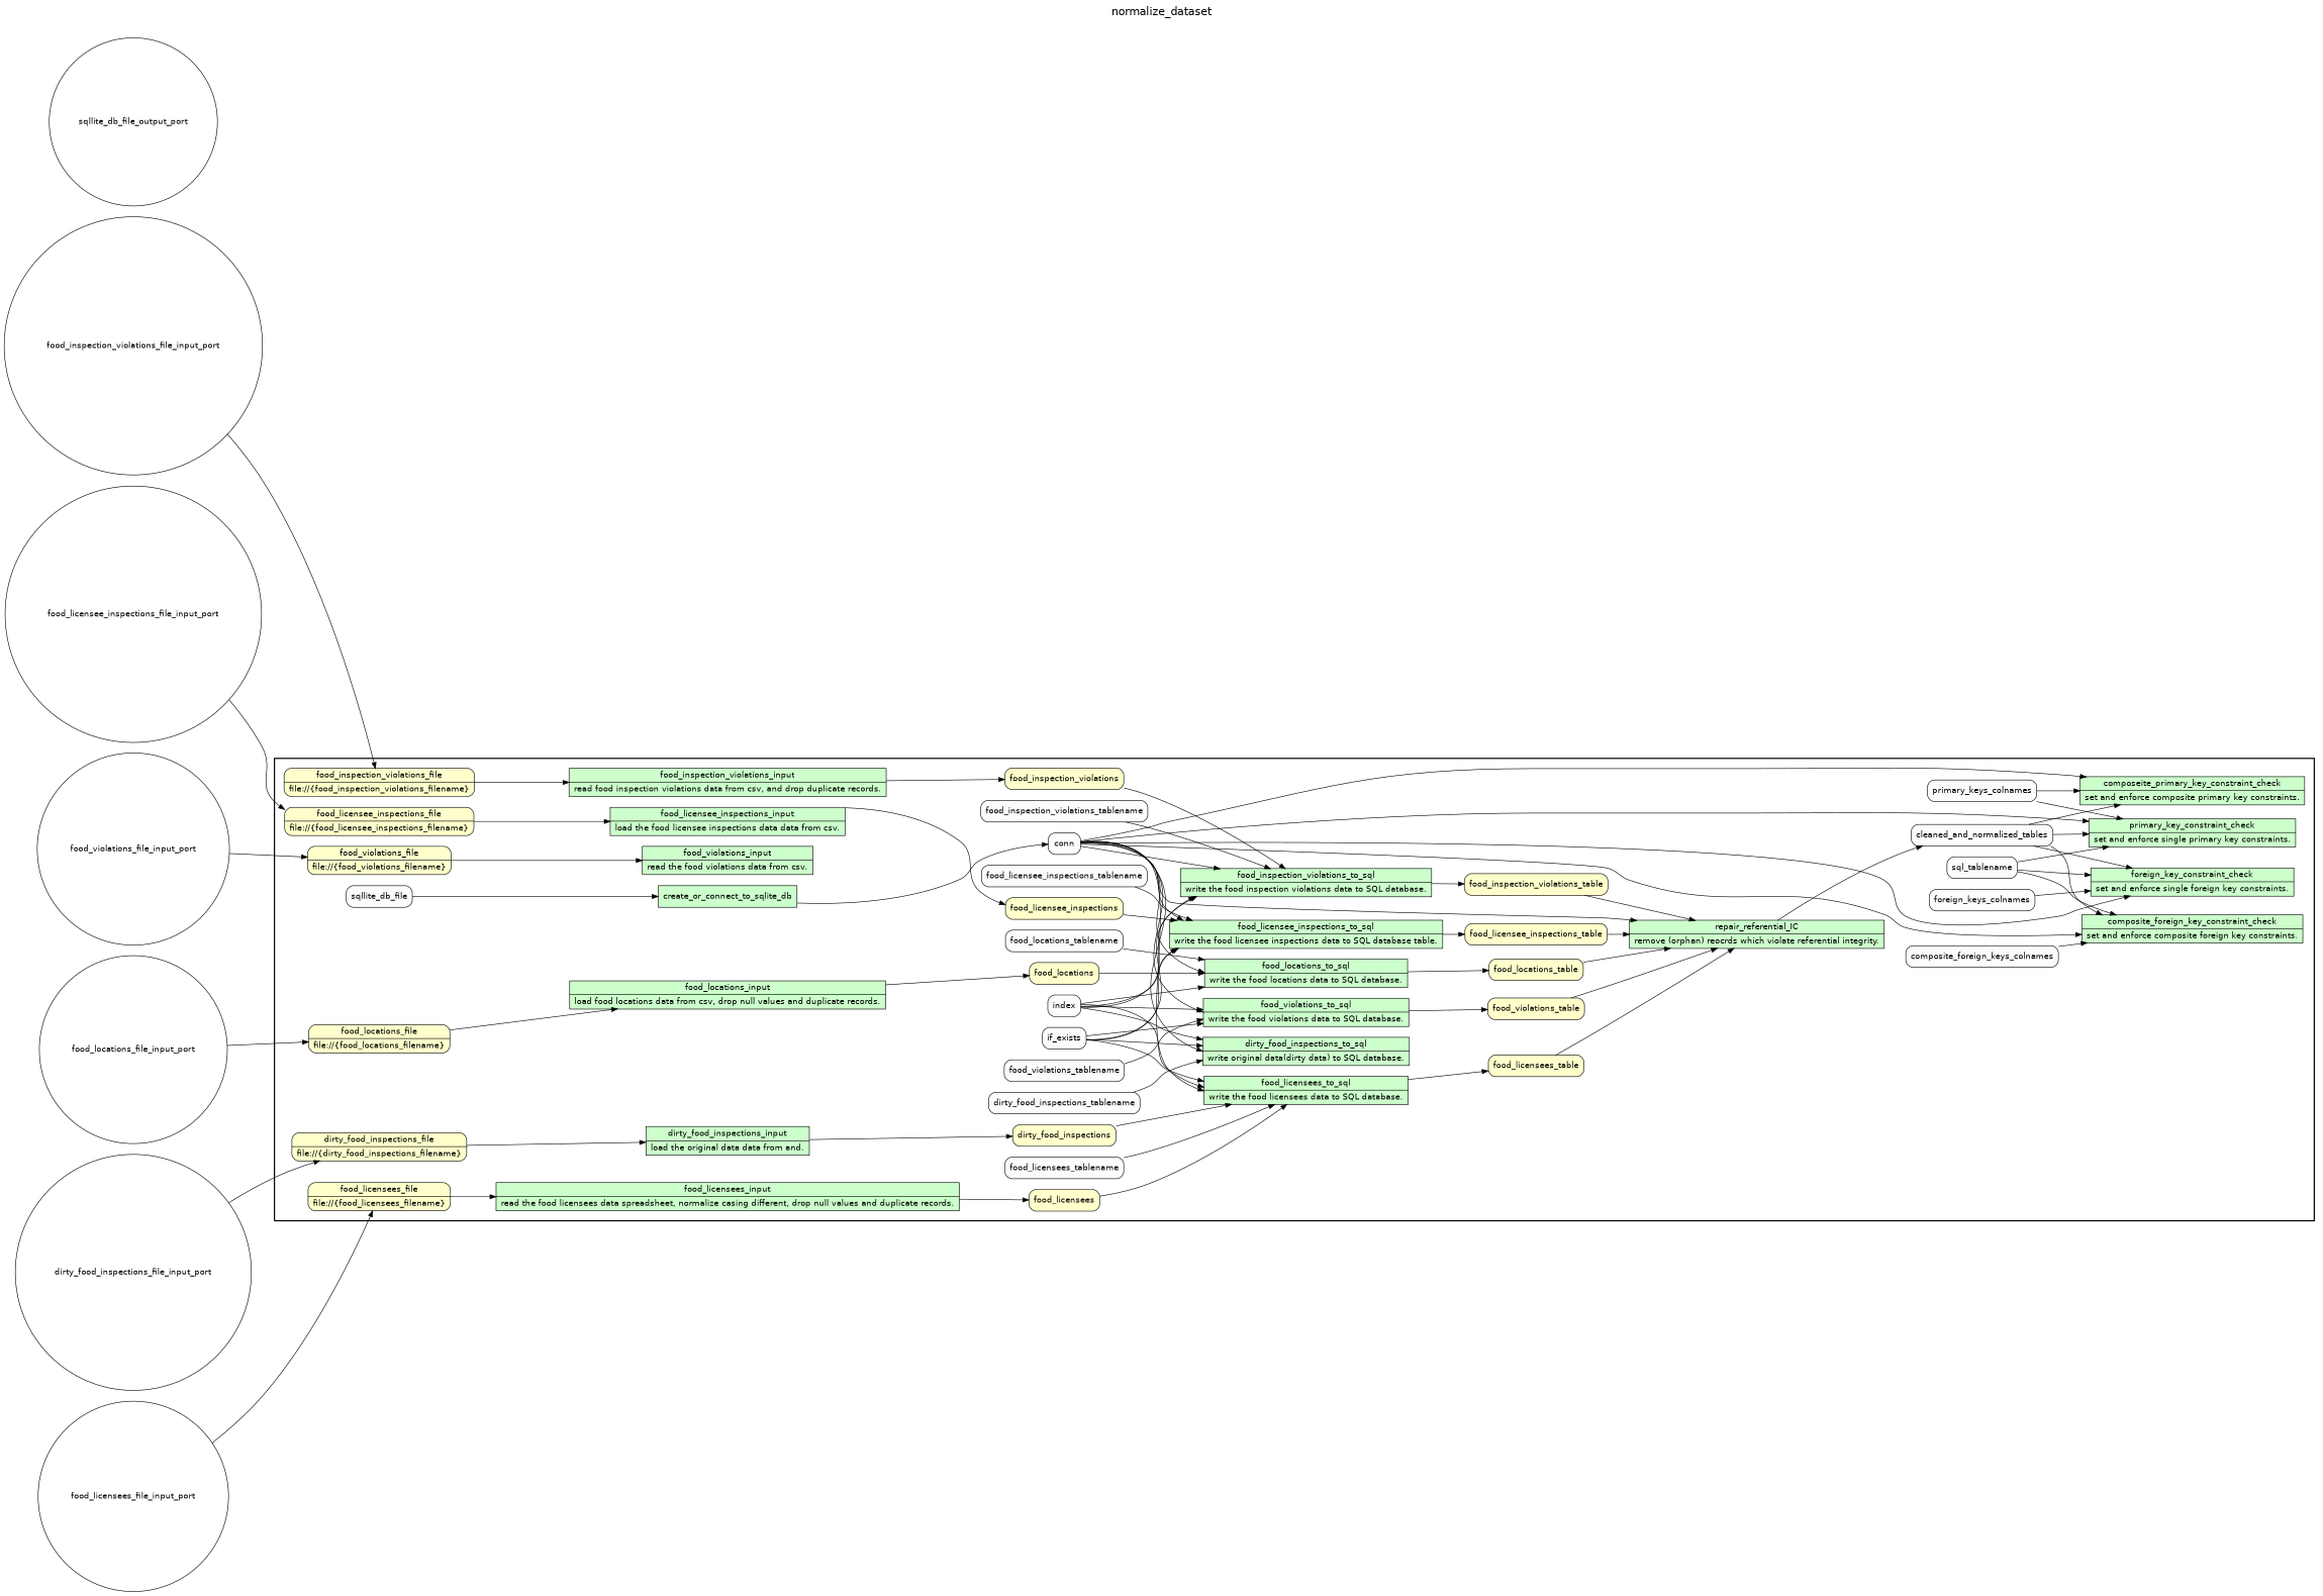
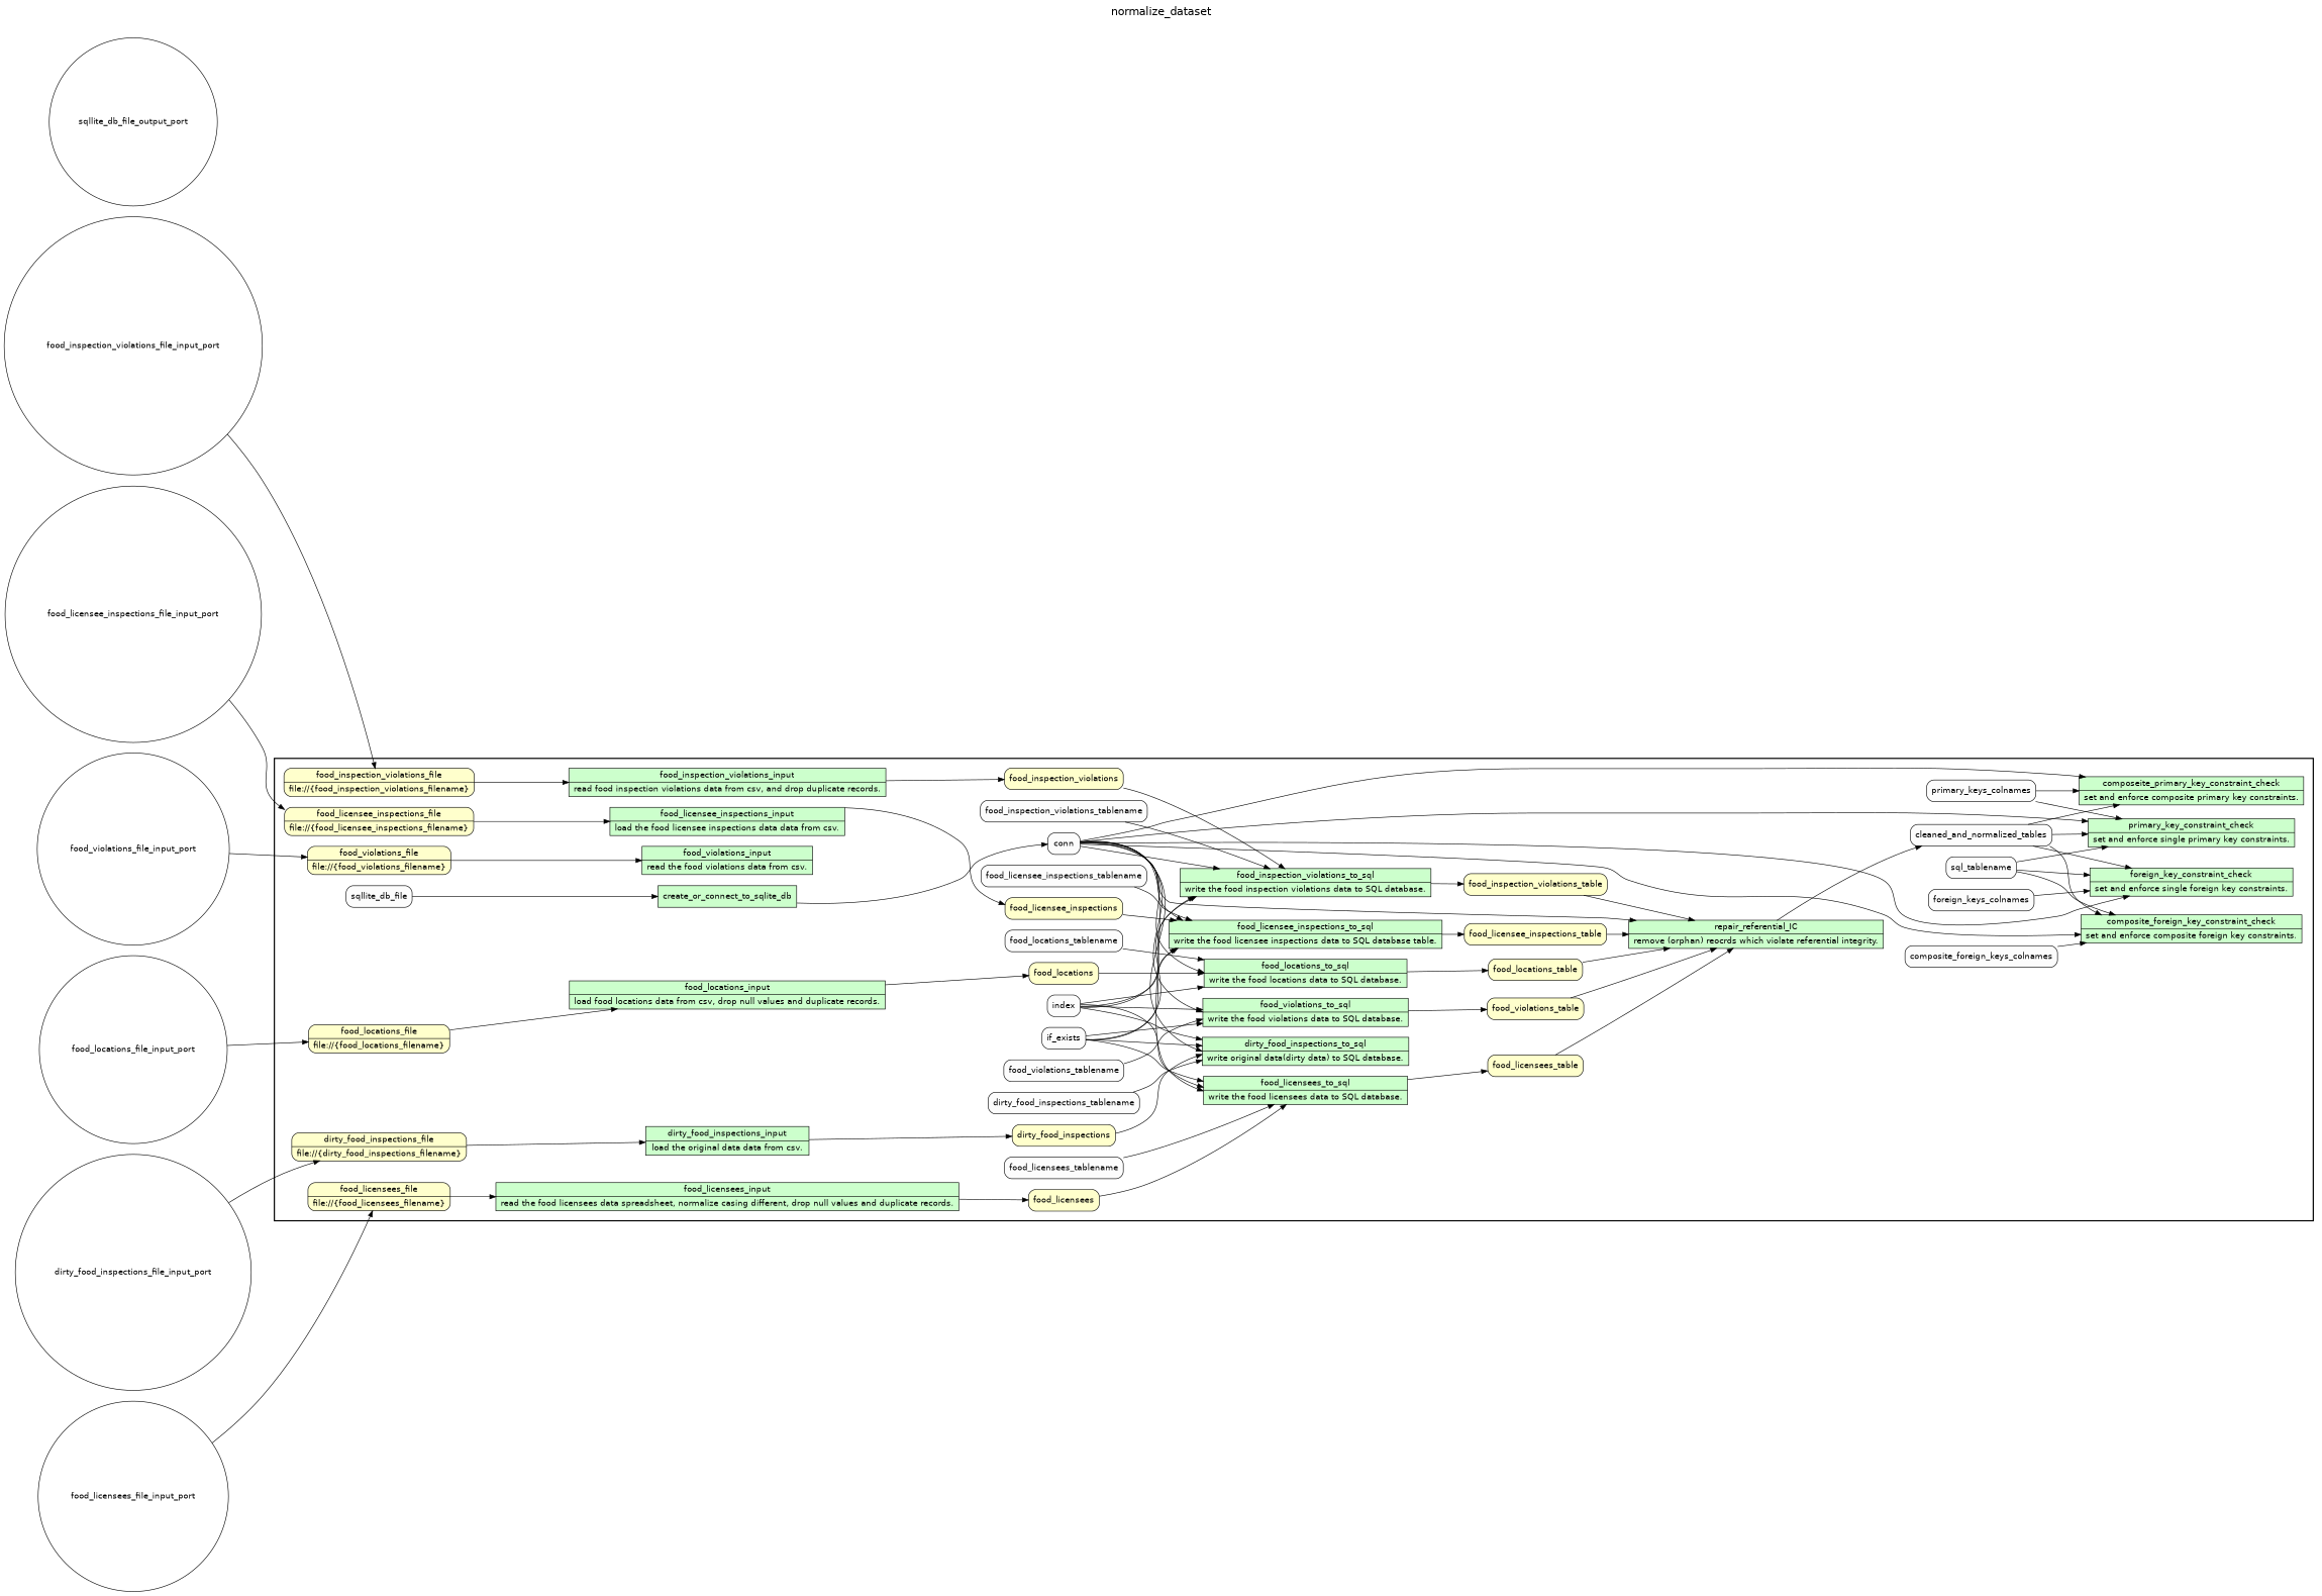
  digraph {
    fontname=Helvetica
    fontsize=18
    label=normalize_dataset
    labelloc=t
    rankdir=LR
    node [fillcolor="#CCFFCC" fontname=Helvetica peripheries=1 shape=box style="rounded,filled"]
    n1 [label="{{<f0> food_licensee_inspections_input |<f1> load the food licensee inspections data data from csv.}}" rankdir=LR shape=record style=filled]
    food_licensee_inspections [fillcolor="#FFFFCC"]
    n3 [label="{{<f0> food_inspection_violations_input |<f1> read food inspection violations data from csv, and drop duplicate records.}}" rankdir=LR shape=record style=filled]
    food_inspection_violations [fillcolor="#FFFFCC"]
    n5 [label="{{<f0> food_violations_input |<f1> read the food violations data from csv.}}" rankdir=LR shape=record style=filled]
    n6 [label="{{<f0> food_licensees_input |<f1> read the food licensees data spreadsheet, normalize casing different, drop null values and duplicate records.}}" rankdir=LR shape=record style=filled]
    food_licensees [fillcolor="#FFFFCC"]
    n8 [label="{{<f0> food_locations_input |<f1> load food locations data from csv, drop null values and duplicate records.}}" rankdir=LR shape=record style=filled]
    food_locations [fillcolor="#FFFFCC"]
-   n10 [label="{{<f0> dirty_food_inspections_input |<f1> load the original data data from and.}}" rankdir=LR shape=record style=filled]
+   n10 [label="{{<f0> dirty_food_inspections_input |<f1> load the original data data from csv.}}" rankdir=LR shape=record style=filled]
    dirty_food_inspections [fillcolor="#FFFFCC"]
    create_or_connect_to_sqlite_db [style=filled]
    conn [fillcolor="#FCFCFC"]
    n14 [label="{{<f0> food_licensee_inspections_to_sql |<f1> write the food licensee inspections data to SQL database table.}}" rankdir=LR shape=record style=filled]
    food_licensee_inspections_table [fillcolor="#FFFFCC"]
    n16 [label="{{<f0> food_inspection_violations_to_sql |<f1> write the food inspection violations data to SQL database.}}" rankdir=LR shape=record style=filled]
    food_inspection_violations_table [fillcolor="#FFFFCC"]
    n18 [label="{{<f0> food_violations_to_sql |<f1> write the food violations data to SQL database.}}" rankdir=LR shape=record style=filled]
    food_violations_table [fillcolor="#FFFFCC"]
    n20 [label="{{<f0> food_licensees_to_sql |<f1> write the food licensees data to SQL database.}}" rankdir=LR shape=record style=filled]
    food_licensees_table [fillcolor="#FFFFCC"]
    n22 [label="{{<f0> food_locations_to_sql |<f1> write the food locations data to SQL database.}}" rankdir=LR shape=record style=filled]
    food_locations_table [fillcolor="#FFFFCC"]
    n24 [label="{{<f0> dirty_food_inspections_to_sql |<f1> write original data(dirty data) to SQL database.}}" rankdir=LR shape=record style=filled]
    n25 [label="{{<f0> repair_referential_IC |<f1> remove (orphan) reocrds which violate referential integrity.}}" rankdir=LR shape=record style=filled]
    cleaned_and_normalized_tables [fillcolor="#FCFCFC"]
    n27 [label="{{<f0> primary_key_constraint_check |<f1> set and enforce single primary key constraints.}}" rankdir=LR shape=record style=filled]
    n28 [label="{{<f0> foreign_key_constraint_check |<f1> set and enforce single foreign key constraints.}}" rankdir=LR shape=record style=filled]
    n29 [label="{{<f0> composeite_primary_key_constraint_check |<f1> set and enforce composite primary key constraints.}}" rankdir=LR shape=record style=filled]
    n30 [label="{{<f0> composite_foreign_key_constraint_check |<f1> set and enforce composite foreign key constraints.}}" rankdir=LR shape=record style=filled]
    n31 [fillcolor="#FFFFCC" label="{{<f0> food_licensee_inspections_file |<f1> file\://\{food_licensee_inspections_filename\}}}" rankdir=LR shape=record]
    n32 [fillcolor="#FFFFCC" label="{{<f0> food_inspection_violations_file |<f1> file\://\{food_inspection_violations_filename\}}}" rankdir=LR shape=record]
    n33 [fillcolor="#FFFFCC" label="{{<f0> food_violations_file |<f1> file\://\{food_violations_filename\}}}" rankdir=LR shape=record]
    n34 [fillcolor="#FFFFCC" label="{{<f0> food_licensees_file |<f1> file\://\{food_licensees_filename\}}}" rankdir=LR shape=record]
    n35 [fillcolor="#FFFFCC" label="{{<f0> food_locations_file |<f1> file\://\{food_locations_filename\}}}" rankdir=LR shape=record]
    n36 [fillcolor="#FFFFCC" label="{{<f0> dirty_food_inspections_file |<f1> file\://\{dirty_food_inspections_filename\}}}" rankdir=LR shape=record]
    sqllite_db_file [fillcolor="#FCFCFC"]
    food_licensee_inspections_tablename [fillcolor="#FCFCFC"]
    if_exists [fillcolor="#FCFCFC"]
    index [fillcolor="#FCFCFC"]
    food_inspection_violations_tablename [fillcolor="#FCFCFC"]
    food_violations_tablename [fillcolor="#FCFCFC"]
    food_licensees_tablename [fillcolor="#FCFCFC"]
    food_locations_tablename [fillcolor="#FCFCFC"]
    dirty_food_inspections_tablename [fillcolor="#FCFCFC"]
    sql_tablename [fillcolor="#FCFCFC"]
    primary_keys_colnames [fillcolor="#FCFCFC"]
    foreign_keys_colnames [fillcolor="#FCFCFC"]
    composite_foreign_keys_colnames [fillcolor="#FCFCFC"]
    food_licensee_inspections_file_input_port [fillcolor="#FFFFFF" shape=circle width=0.2]
    food_inspection_violations_file_input_port [fillcolor="#FFFFFF" shape=circle width=0.2]
    food_violations_file_input_port [fillcolor="#FFFFFF" shape=circle width=0.2]
    food_licensees_file_input_port [fillcolor="#FFFFFF" shape=circle width=0.2]
    food_locations_file_input_port [fillcolor="#FFFFFF" shape=circle width=0.2]
    dirty_food_inspections_file_input_port [fillcolor="#FFFFFF" shape=circle width=0.2]
    sqllite_db_file_output_port [fillcolor="#FFFFFF" shape=circle width=0.2]
    subgraph cluster_1 {
      color=black
      label=""
      penwidth=2
      subgraph cluster_2 {
        color=black
        label=""
        penwidth=0
        n1
        food_licensee_inspections
        n3
        food_inspection_violations
        n5
        n6
        food_licensees
        n8
        food_locations
        n10
        dirty_food_inspections
        create_or_connect_to_sqlite_db
        conn
        n14
        food_licensee_inspections_table
        n16
        food_inspection_violations_table
        n18
        food_violations_table
        n20
        food_licensees_table
        n22
        food_locations_table
        n24
        n25
        cleaned_and_normalized_tables
        n27
        n28
        n29
        n30
        n31
        n32
        n33
        n34
        n35
        n36
        sqllite_db_file
        food_licensee_inspections_tablename
        if_exists
        index
        food_inspection_violations_tablename
        food_violations_tablename
        food_licensees_tablename
        food_locations_tablename
        dirty_food_inspections_tablename
        sql_tablename
        primary_keys_colnames
        foreign_keys_colnames
        composite_foreign_keys_colnames
      }
    }
    n1 -> food_licensee_inspections
    food_licensee_inspections -> n14
    n3 -> food_inspection_violations
    food_inspection_violations -> n16
    n6 -> food_licensees
    food_licensees -> n20
    n8 -> food_locations
    food_locations -> n22
    n10 -> dirty_food_inspections
-   dirty_food_inspections -> n20
+   dirty_food_inspections -> n24
    create_or_connect_to_sqlite_db -> conn
    conn -> n14
    conn -> n16
    conn -> n18
    conn -> n20
    conn -> n22
    conn -> n24
    conn -> n25
    conn -> n27
    conn -> n28
    conn -> n29
    conn -> n30
    n14 -> food_licensee_inspections_table
    food_licensee_inspections_table -> n25
    n16 -> food_inspection_violations_table
    food_inspection_violations_table -> n25
    n18 -> food_violations_table
    food_violations_table -> n25
    n20 -> food_licensees_table
    food_licensees_table -> n25
    n22 -> food_locations_table
    food_locations_table -> n25
    n25 -> cleaned_and_normalized_tables
    cleaned_and_normalized_tables -> n27
    cleaned_and_normalized_tables -> n28
    cleaned_and_normalized_tables -> n29
    cleaned_and_normalized_tables -> n30
    n31 -> n1
    n32 -> n3
    n33 -> n5
    n34 -> n6
    n35 -> n8
    n36 -> n10
    sqllite_db_file -> create_or_connect_to_sqlite_db
    food_licensee_inspections_tablename -> n14
    if_exists -> n14
    if_exists -> n16
    if_exists -> n18
    if_exists -> n20
    if_exists -> n24
    index -> n14
    index -> n16
    index -> n18
    index -> n20
    index -> n22
    index -> n24
    food_inspection_violations_tablename -> n16
    food_violations_tablename -> n18
    food_licensees_tablename -> n20
    food_locations_tablename -> n22
    dirty_food_inspections_tablename -> n24
    sql_tablename -> n27
    sql_tablename -> n28
    sql_tablename -> n30
    primary_keys_colnames -> n27
    primary_keys_colnames -> n29
    foreign_keys_colnames -> n28
    composite_foreign_keys_colnames -> n30
    food_licensee_inspections_file_input_port -> n31
    food_inspection_violations_file_input_port -> n32
    food_violations_file_input_port -> n33
    food_licensees_file_input_port -> n34
    food_locations_file_input_port -> n35
    dirty_food_inspections_file_input_port -> n36
  }
